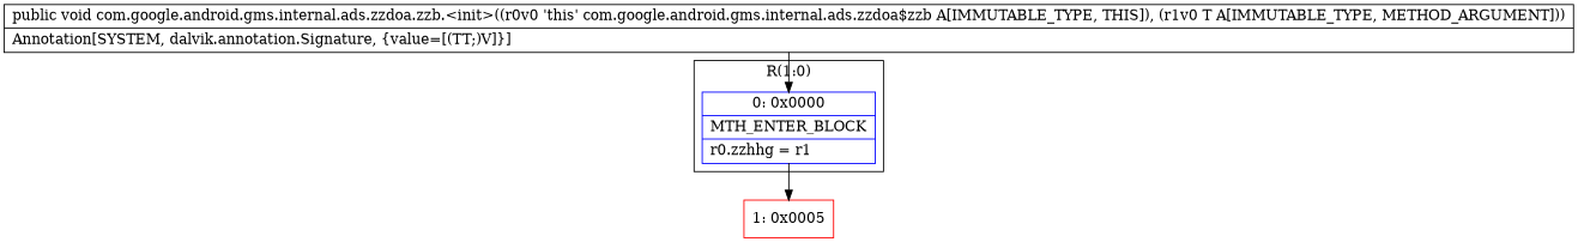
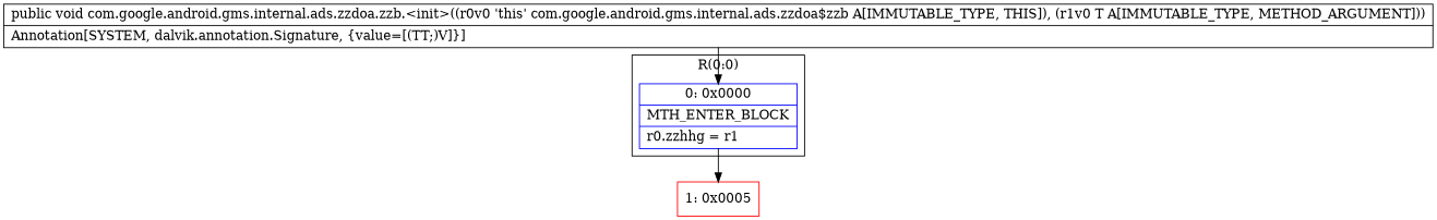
  digraph {
    node [shape=record]
    n1 [color=blue label="{0\:\ 0x0000|MTH_ENTER_BLOCK\l|r0.zzhhg = r1\l}"]
    n2 [color=red label="{1\:\ 0x0005}"]
    n3 [label="{public void com.google.android.gms.internal.ads.zzdoa.zzb.\<init\>((r0v0 'this' com.google.android.gms.internal.ads.zzdoa$zzb A[IMMUTABLE_TYPE, THIS]), (r1v0 T A[IMMUTABLE_TYPE, METHOD_ARGUMENT]))  | Annotation[SYSTEM, dalvik.annotation.Signature, \{value=[(TT;)V]\}]\l}"]
    subgraph cluster_1 {
-     label="R(1:0)"
+     label="R(0:0)"
      n1
    }
    n1 -> n2
    n3 -> n1
  }
